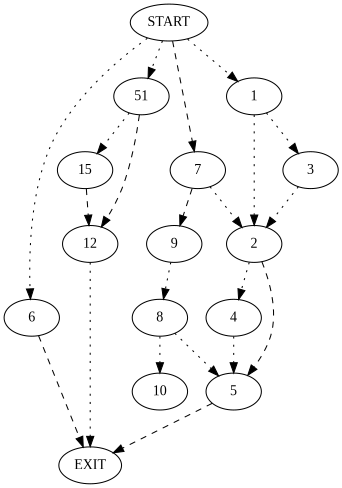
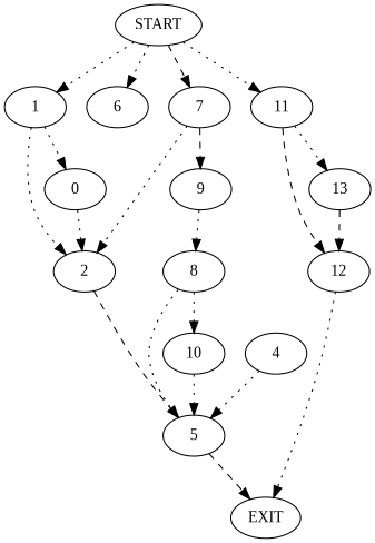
  digraph {
    fontname="Liberation Serif"
    node [fontname="Liberation Serif"]
    edge [fontname="Liberation Serif" style=dotted]
    n1 [label=START]
    1
    6
    7
-   11 [label=51]
+   11
    2
-   3
+   3 [label=0]
    n8 [label=EXIT]
    9
    12
-   13 [label=15]
+   13
    4
    5
    8
    10
    n1 -> 1
    n1 -> 6
    n1 -> 7 [style=dashed]
    n1 -> 11
    1 -> 2
    1 -> 3
-   6 -> n8 [style=dashed]
    7 -> 2
    7 -> 9 [style=dashed]
    11 -> 12 [style=dashed]
    11 -> 13
-   2 -> 4
    2 -> 5 [style=dashed]
    3 -> 2
    9 -> 8
    12 -> n8
    13 -> 12 [style=dashed]
    4 -> 5
    5 -> n8 [style=dashed]
    8 -> 5
    8 -> 10
+   10 -> 5
  }
